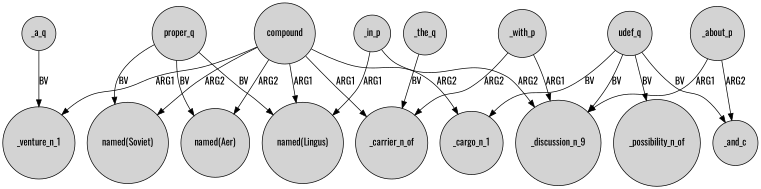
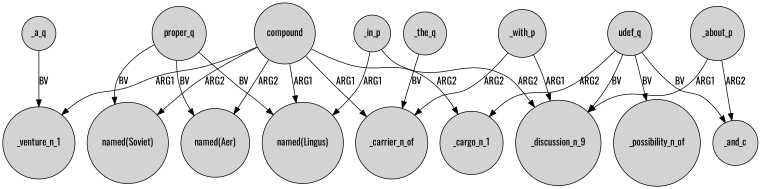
  digraph {
    fontname=Oswald
    node [fontname=Oswald shape=circle style=filled]
    edge [fontname=Oswald]
    compound
    _venture_n_1
    _carrier_n_of
    "named(Lingus)"
    "named(Aer)"
    _cargo_n_1
    "named(Soviet)"
    _with_p
    n9 [label=_discussion_n_9]
    _the_q
    proper_q
    udef_q
    _and_c
    _possibility_n_of
    _about_p
    _in_p
    _a_q
    compound -> _venture_n_1 [label=ARG1]
    compound -> _carrier_n_of [label=ARG1]
    compound -> "named(Lingus)" [label=ARG1]
    compound -> "named(Aer)" [label=ARG2]
    compound -> _cargo_n_1 [label=ARG2]
    compound -> "named(Soviet)" [label=ARG2]
    _with_p -> _carrier_n_of [label=ARG2]
    _with_p -> n9 [label=ARG1]
    _the_q -> _carrier_n_of [label=BV]
    proper_q -> "named(Lingus)" [label=BV]
    proper_q -> "named(Aer)" [label=BV]
    proper_q -> "named(Soviet)" [label=BV]
-   udef_q -> _cargo_n_1 [label=BV]
+   udef_q -> _cargo_n_1 [label=ARG2]
    udef_q -> n9 [label=BV]
    udef_q -> _and_c [label=BV]
    udef_q -> _possibility_n_of [label=BV]
    _about_p -> n9 [label=ARG1]
    _about_p -> _and_c [label=ARG2]
    _in_p -> "named(Lingus)" [label=ARG1]
    _in_p -> n9 [label=ARG2]
    _a_q -> _venture_n_1 [label=BV]
  }
